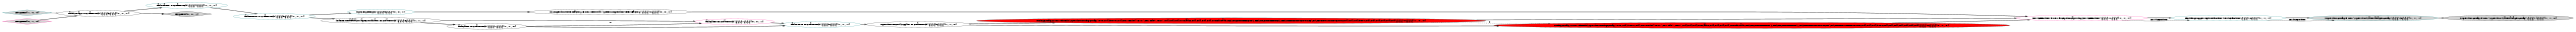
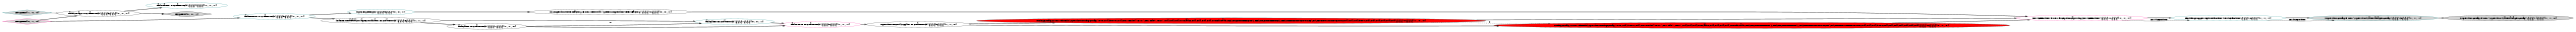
  digraph {
    rankdir=LR
    node [color=teal fillcolor=white shape=ellipse style=filled]
    edge [arrowhead=onormal style=bold]
    n1 [label="topic = getTopic()@@@9@@@['0', '0', '1']"]
    n2 [color=black label="rowIngestionMetersFactory = new TestUtils().getRowIngestionMetersFactory()@@@10@@@['0', '0', '1']"]
    n3 [color=deeppink label="serviceEmitter = new ExceptionCapturingServiceEmitter()@@@11@@@['1', '1', '1']"]
    n4 [label="EmittingLogger.registerEmitter(serviceEmitter)@@@12@@@['1', '1', '1']"]
    n5 [fillcolor=lightgray label="supervisorConfig = new SupervisorStateManagerConfig()@@@13@@@['1', '1', '1']"]
    n6 [fillcolor=lightgray label="setupTest['1', '0', '0']" shape=diamond]
    n7 [color=black label="taskStorage = createMock()@@@3@@@['1', '1', '1']"]
    n8 [color=black fillcolor=lightgray label="setupTest['0', '0', '1']" shape=diamond]
    n9 [label="taskMaster = createMock()@@@4@@@['1', '1', '1']"]
    n10 [label="taskRunner = createMock()@@@5@@@['1', '1', '1']"]
    n11 [color=black label="indexerMetadataStorageCoordinator = createMock()@@@6@@@['1', '1', '1']"]
    n12 [color=black label="taskClient = createMock()@@@7@@@['1', '1', '0']"]
-   n13 [color=deeppink label="taskClient = createMock()@@@7@@@['0', '0', '1']"]
+   n13 [label="taskClient = createMock()@@@7@@@['0', '0', '1']"]
    n14 [color=black fillcolor=lightgray label="supervisorConfig = new SupervisorStateManagerConfig()@@@14@@@['1', '1', '0']"]
    n15 [color=black fillcolor=red label="tuningConfig = new KinesisSupervisorTuningConfig(1000,null,50000,null,new Period(\"P1Y\"),new File(\"/test\"),null,null,null,true,false,null,null,null,null,numThreads,TEST_CHAT_THREADS,TEST_CHAT_RETRIES,TEST_HTTP_TIMEOUT,TEST_SHUTDOWN_TIMEOUT,null,null,null,5000,null,null,null,null,null,null,null)@@@10@@@['0', '1', '0']"]
    n16 [fillcolor=red label="tuningConfig = new KinesisSupervisorTuningConfig(1000,null,50000,null,new Period(\"P1Y\"),new File(\"/test\"),null,null,null,true,false,null,null,null,null,numThreads,TEST_CHAT_THREADS,TEST_CHAT_RETRIES,TEST_HTTP_TIMEOUT,TEST_SHUTDOWN_TIMEOUT,null,null,null,5000,null,null,null,null,null,null)@@@10@@@['1', '0', '0']"]
-   n17 [label="taskQueue = createMock()@@@8@@@['1', '1', '1']"]
+   n17 [color=deeppink label="taskQueue = createMock()@@@8@@@['1', '1', '1']"]
    n18 [color=black label="supervisorRecordSupplier = createMock()@@@9@@@['1', '1', '0']"]
    n19 [color=deeppink fillcolor=lightgray label="setupTest['0', '1', '0']" shape=diamond]
    n1 -> n2 [arrowhead=normal]
    n2 -> n3 [arrowhead=normal]
    n3 -> n4
    n3 -> n4 [arrowhead=normal label=serviceEmitter style=solid]
    n4 -> n5
    n4 -> n5 [arrowhead=normal label=serviceEmitter style=solid]
    n5 -> n14
    n6 -> n7 [style=solid]
    n7 -> n8 [arrowhead=normal]
    n7 -> n9
-   n9 -> n10
+   n19 -> n10
    n10 -> n1
    n10 -> n11
    n11 -> n12 [arrowhead=normal]
    n11 -> n13
    n12 -> n13 [arrowhead=normal label=0]
    n12 -> n17 [arrowhead=normal]
    n13 -> n17
    n15 -> n3
    n16 -> n3
    n16 -> n15 [label=0 style=dashed]
    n17 -> n18
    n18 -> n15 [arrowhead=normal]
    n18 -> n16
    n19 -> n7
  }
